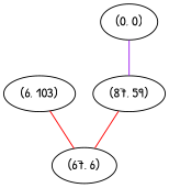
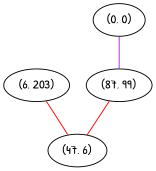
  graph {
    fontname="Patrick Hand"
    node [fontname="Patrick Hand"]
    edge [color=red fontname="Patrick Hand" weight=1]
-   "(87, 99)" [label="(87, 59)"]
-   "(67, 6)"
+   "(87, 99)"
+   "(67, 6)" [label="(47, 6)"]
    "(0, 0)"
-   "(6, 103)"
+   "(6, 103)" [label="(6, 203)"]
    "(87, 99)" -- "(67, 6)"
    "(0, 0)" -- "(87, 99)" [color=purple weight=4]
    "(6, 103)" -- "(67, 6)"
  }
